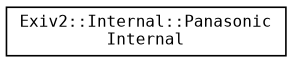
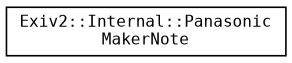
  digraph {
    rankdir=LR
    fontname="DejaVu Sans Mono"
-   n1 [color=black fillcolor=white fontname="DejaVu Sans Mono" fontsize=10 height=0.2 label="Exiv2::Internal::Panasonic\lInternal" shape=record style=filled width=0.4]
+   n1 [color=black fillcolor=white fontname="DejaVu Sans Mono" fontsize=10 height=0.2 label="Exiv2::Internal::Panasonic\lMakerNote" shape=record style=filled width=0.4]
  }
